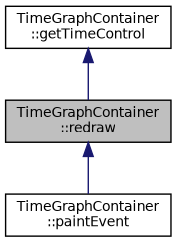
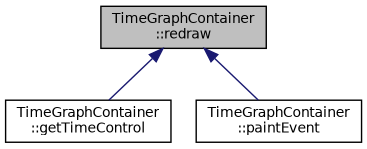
  digraph {
    rankdir=TB
    node [color=black fillcolor=white fontname=Helvetica fontsize=10 shape=record style=filled]
    edge [color=midnightblue dir=back fontname=Helvetica fontsize=10 labelfontname=Helvetica labelfontsize=10 style=solid]
    n1 [fillcolor=grey75 fontcolor=black height=0.2 label="TimeGraphContainer\l::redraw" width=0.4]
    n2 [height=0.2 label="TimeGraphContainer\l::getTimeControl" width=0.4]
    n3 [height=0.2 label="TimeGraphContainer\l::paintEvent" width=0.4]
-   n2 -> n1
+   n1 -> n2
    n1 -> n3
  }
